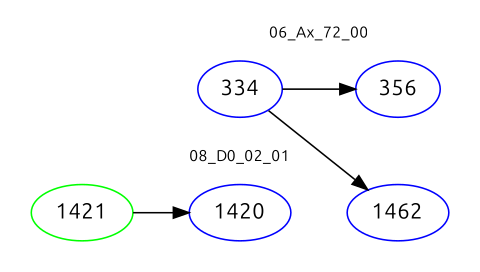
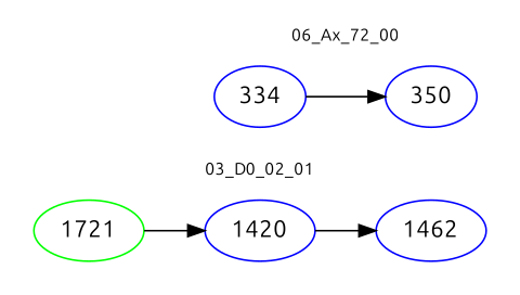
  digraph {
    fontname=Ubuntu
    rankdir=LR
    node [color=blue fontname=Ubuntu]
    edge [color=black fontname=Ubuntu]
    n1 [label=334]
-   n2 [label=356]
-   n3 [color=green label=1421]
+   n2 [label=350]
+   n3 [color=green label=1721]
    n4 [label=1420]
    n5 [label=1462]
    subgraph cluster_1 {
      color=white
      fontsize=10
      label="06_Ax_72_00"
      n1
      n2
    }
    subgraph cluster_2 {
      color=white
      fontsize=10
-     label="08_D0_02_01"
+     label="03_D0_02_01"
      n3
      n4
      n5
    }
    n1 -> n2
    n3 -> n4
-   n1 -> n5
+   n4 -> n5
  }
